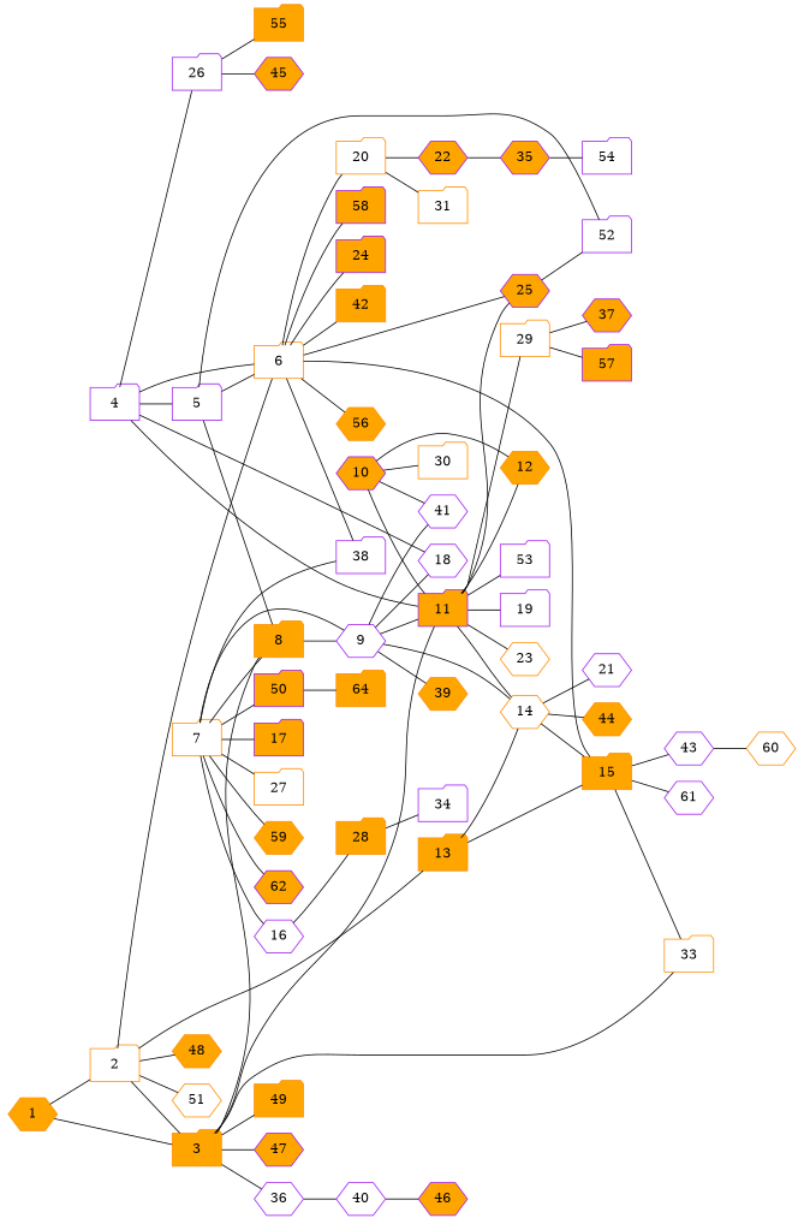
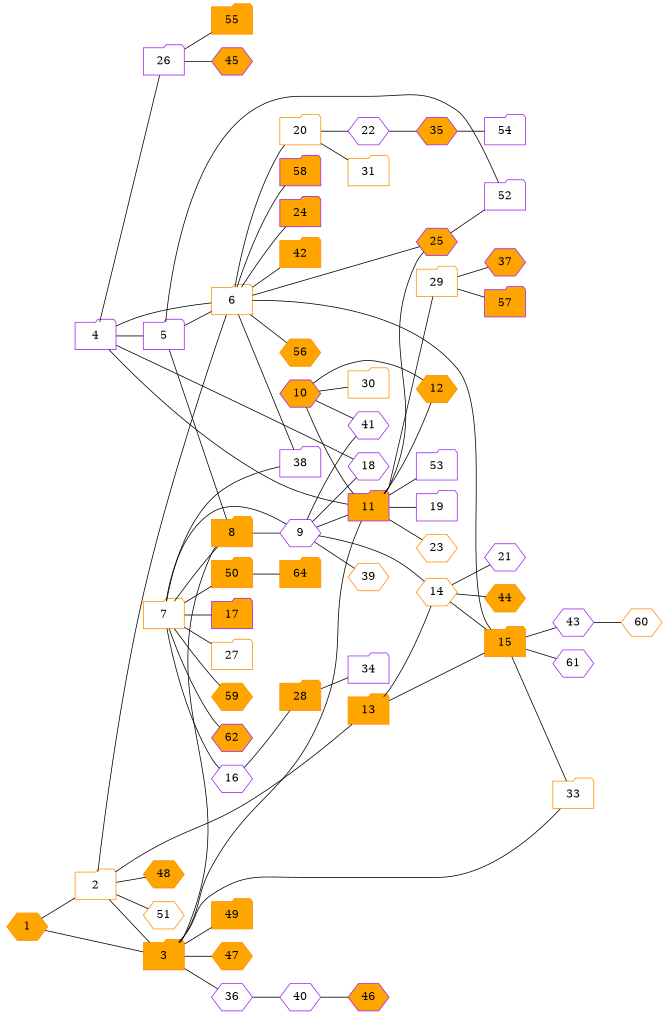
  graph {
    rankdir=LR
    node [color=purple fillcolor=orange shape=folder style=filled]
    1 [color=darkorange shape=hexagon]
    2 [color=darkorange fillcolor=white]
    3 [color=darkorange]
    6 [color=darkorange fillcolor=white]
    13 [color=darkorange]
    48 [color=darkorange shape=hexagon]
    51 [color=darkorange fillcolor=white shape=hexagon]
    8 [color=darkorange]
    11
    33 [color=darkorange fillcolor=white]
    36 [fillcolor=white shape=hexagon]
-   47 [shape=hexagon]
+   47 [color=darkorange shape=hexagon]
    49 [color=darkorange]
    15 [color=darkorange]
    20 [color=darkorange fillcolor=white]
    24
    25 [shape=hexagon]
    38 [fillcolor=white]
    42 [color=darkorange]
    56 [color=darkorange shape=hexagon]
    58
    14 [color=darkorange fillcolor=white shape=hexagon]
    9 [fillcolor=white shape=hexagon]
    12 [color=darkorange shape=hexagon]
    19 [fillcolor=white]
    23 [color=darkorange fillcolor=white shape=hexagon]
    29 [color=darkorange fillcolor=white]
    53 [fillcolor=white]
    40 [fillcolor=white shape=hexagon]
    4 [fillcolor=white]
    5 [fillcolor=white]
    18 [fillcolor=white shape=hexagon]
    26 [fillcolor=white]
    52 [fillcolor=white]
    45 [shape=hexagon]
    55 [color=darkorange]
    43 [fillcolor=white shape=hexagon]
    61 [fillcolor=white shape=hexagon]
-   22 [shape=hexagon]
+   22 [fillcolor=white shape=hexagon]
    31 [color=darkorange fillcolor=white]
    7 [color=darkorange fillcolor=white]
    16 [fillcolor=white shape=hexagon]
    17
    27 [color=darkorange fillcolor=white]
-   50
+   50 [color=darkorange]
    59 [color=darkorange shape=hexagon]
    62 [shape=hexagon]
-   39 [color=darkorange shape=hexagon]
+   39 [color=darkorange fillcolor=white shape=hexagon]
    41 [fillcolor=white shape=hexagon]
    28 [color=darkorange]
    n51 [color=darkorange label=64]
    21 [fillcolor=white shape=hexagon]
    44 [color=darkorange shape=hexagon]
    10 [shape=hexagon]
    30 [color=darkorange fillcolor=white]
    37 [shape=hexagon]
    57
    60 [color=darkorange fillcolor=white shape=hexagon]
    34 [fillcolor=white]
    35 [shape=hexagon]
    54 [fillcolor=white]
    46 [shape=hexagon]
    1 -- 2
    1 -- 3
    2 -- 3
    2 -- 6
    2 -- 13
    2 -- 48
    2 -- 51
    3 -- 8
    3 -- 11
    3 -- 33
    3 -- 36
    3 -- 47
    3 -- 49
    6 -- 15
    6 -- 20
    6 -- 24
    6 -- 25
    6 -- 38
    6 -- 42
    6 -- 56
    6 -- 58
    13 -- 15
    13 -- 14
    8 -- 9
    11 -- 25
-   11 -- 14
    11 -- 12
    11 -- 19
    11 -- 23
    11 -- 29
    11 -- 53
    36 -- 40
    15 -- 33
    15 -- 43
    15 -- 61
    20 -- 22
    20 -- 31
    25 -- 52
    14 -- 15
    14 -- 21
    14 -- 44
    9 -- 11
    9 -- 14
    9 -- 18
    9 -- 39
    9 -- 41
    29 -- 37
    29 -- 57
    40 -- 46
    4 -- 6
    4 -- 11
    4 -- 5
    4 -- 18
    4 -- 26
    5 -- 6
    5 -- 8
    5 -- 52
    26 -- 45
    26 -- 55
    43 -- 60
    22 -- 35
    7 -- 8
    7 -- 38
    7 -- 9
    7 -- 16
    7 -- 17
    7 -- 27
    7 -- 50
    7 -- 59
    7 -- 62
    16 -- 28
    50 -- n51
    28 -- 34
    10 -- 11
    10 -- 12
    10 -- 41
    10 -- 30
    35 -- 54
  }
